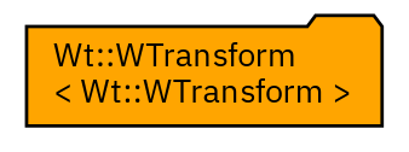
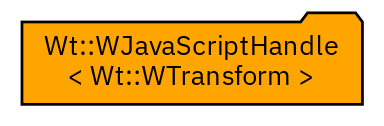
  digraph {
    rankdir=LR
    fontname="IBM Plex Sans"
-   n1 [color=black fillcolor=orange fontname="IBM Plex Sans" fontsize=10 height=0.2 label="Wt::WTransform\l\< Wt::WTransform \>" shape=folder style=filled width=0.4]
+   n1 [color=black fillcolor=orange fontname="IBM Plex Sans" fontsize=10 height=0.2 label="Wt::WJavaScriptHandle\l\< Wt::WTransform \>" shape=folder style=filled width=0.4]
  }
